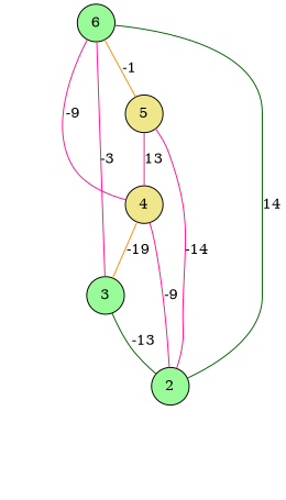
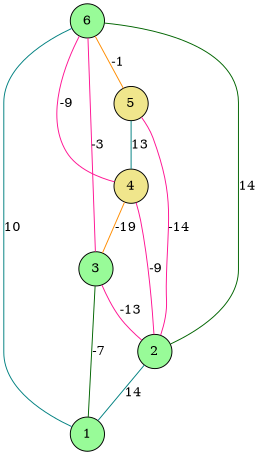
  graph {
    fontname="Helvetica,Arial,sans-serif"
    node [fillcolor=palegreen shape=circle style=filled]
    edge [color=deeppink]
    6
+   1
    2
    3
    4 [fillcolor=khaki]
    5 [fillcolor=khaki]
+   6 -- 1 [color=teal label=10]
    6 -- 2 [color=darkgreen label=14]
    6 -- 3 [label=-3]
    6 -- 4 [label=-9]
    6 -- 5 [color=darkorange label=-1]
-   3 -- 2 [color=darkgreen label=-13]
+   2 -- 1 [color=teal label=14]
+   3 -- 1 [color=darkgreen label=-7]
+   3 -- 2 [label=-13]
    4 -- 2 [label=-9]
    4 -- 3 [color=darkorange label=-19]
    5 -- 2 [label=-14]
-   5 -- 4 [label=13]
+   5 -- 4 [color=teal label=13]
  }
